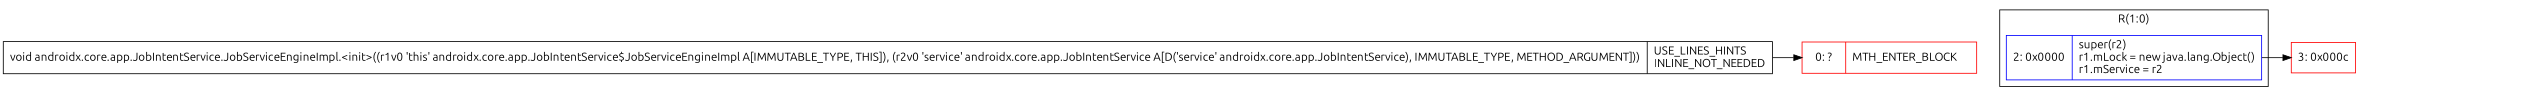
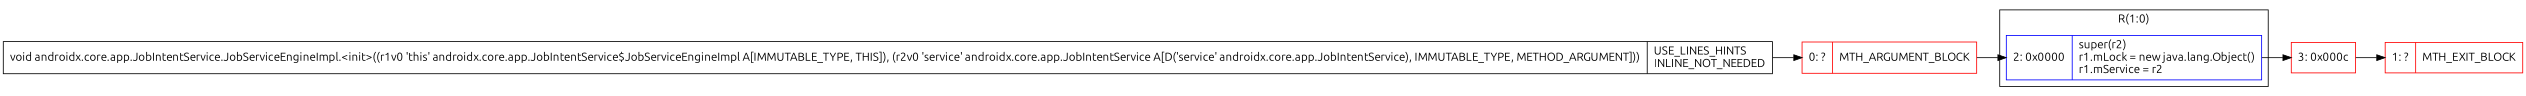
  digraph {
    fontname=Ubuntu
    rankdir=LR
    node [color=red fontname=Ubuntu shape=record]
    edge [fontname=Ubuntu]
    n1 [color=blue label="{2\:\ 0x0000|super(r2)\lr1.mLock = new java.lang.Object()\lr1.mService = r2\l}"]
    n2 [label="{3\:\ 0x000c}"]
-   n4 [label="{0\:\ ?|MTH_ENTER_BLOCK\l}"]
+   n3 [label="{1\:\ ?|MTH_EXIT_BLOCK\l}"]
+   n4 [label="{0\:\ ?|MTH_ARGUMENT_BLOCK\l}"]
    n5 [label="{void androidx.core.app.JobIntentService.JobServiceEngineImpl.\<init\>((r1v0 'this' androidx.core.app.JobIntentService$JobServiceEngineImpl A[IMMUTABLE_TYPE, THIS]), (r2v0 'service' androidx.core.app.JobIntentService A[D('service' androidx.core.app.JobIntentService), IMMUTABLE_TYPE, METHOD_ARGUMENT]))  | USE_LINES_HINTS\lINLINE_NOT_NEEDED\l}" color=""]
    subgraph cluster_1 {
      label="R(1:0)"
      n1
    }
    n1 -> n2
+   n2 -> n3
+   n4 -> n1
    n5 -> n4
  }
